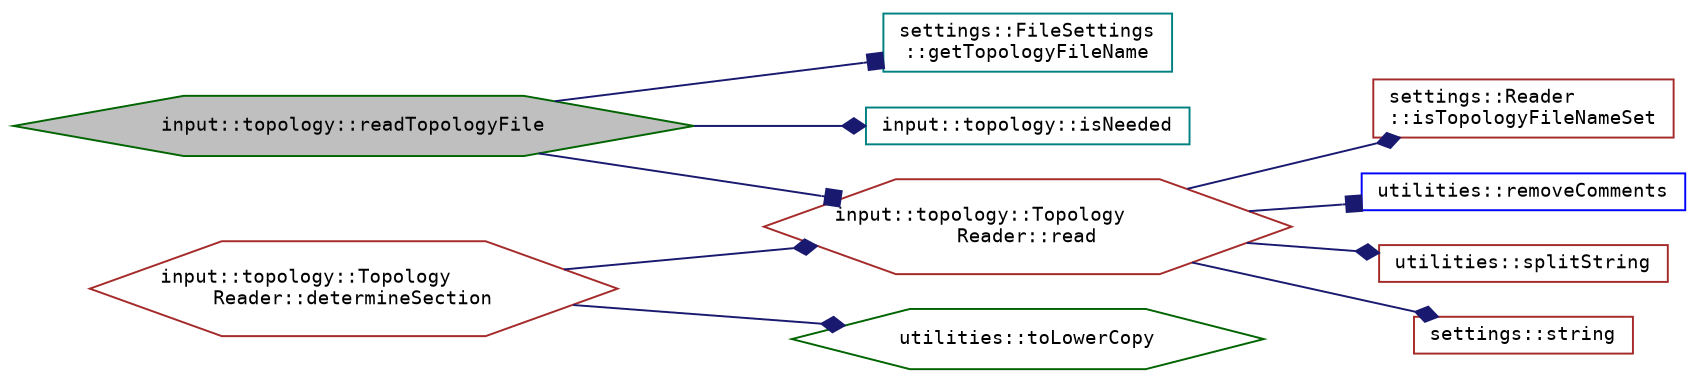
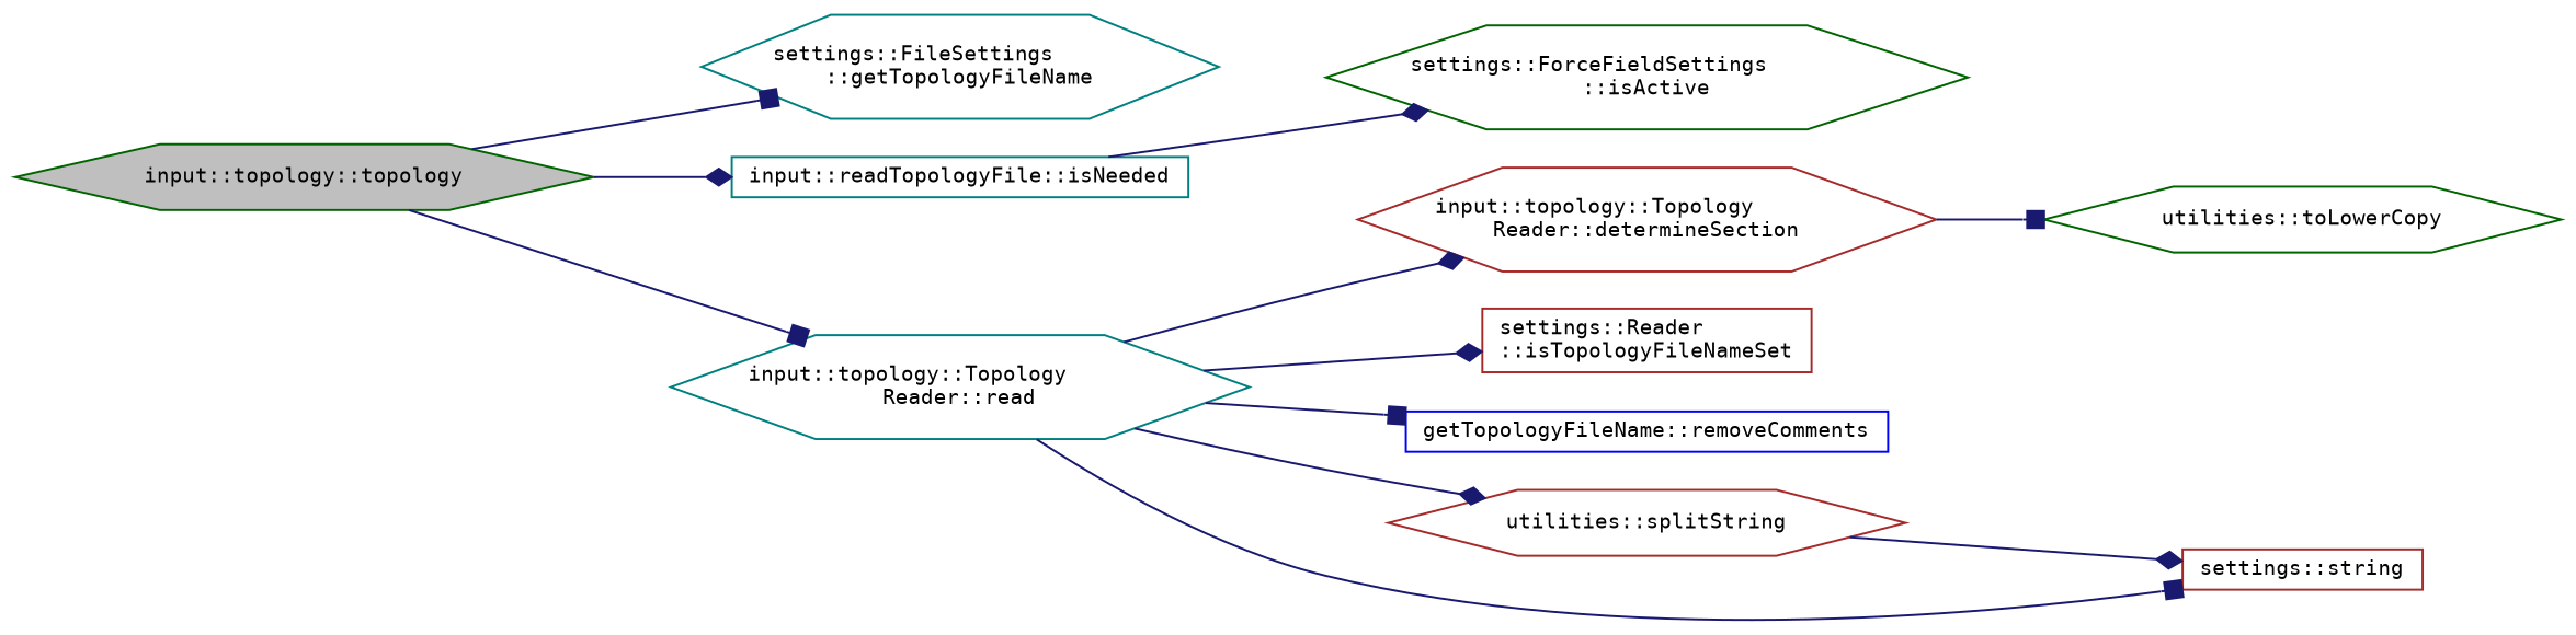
  digraph {
    fontname="DejaVu Sans Mono"
    rankdir=LR
    node [color=brown fillcolor=white fontname="DejaVu Sans Mono" fontsize=10 shape=hexagon style=filled]
    edge [arrowhead=diamond color=midnightblue fontname="DejaVu Sans Mono" fontsize=10 labelfontname=Helvetica labelfontsize=10 style=solid]
-   n1 [color=darkgreen fillcolor=grey75 fontcolor=black height=0.2 label="input::topology::readTopologyFile" width=0.4]
-   n2 [color=teal height=0.2 label="settings::FileSettings\l::getTopologyFileName" shape=box width=0.4]
-   n3 [color=teal height=0.2 label="input::topology::isNeeded" shape=box width=0.4]
-   n4 [height=0.2 label="input::topology::Topology\lReader::read" width=0.4]
+   n1 [color=darkgreen fillcolor=grey75 fontcolor=black height=0.2 label="input::topology::topology" width=0.4]
+   n2 [color=teal height=0.2 label="settings::FileSettings\l::getTopologyFileName" width=0.4]
+   n3 [color=teal height=0.2 label="input::readTopologyFile::isNeeded" shape=box width=0.4]
+   n4 [color=teal height=0.2 label="input::topology::Topology\lReader::read" width=0.4]
+   n5 [color=darkgreen height=0.2 label="settings::ForceFieldSettings\l::isActive" width=0.4]
    n6 [height=0.2 label="input::topology::Topology\lReader::determineSection" width=0.4]
    n7 [height=0.2 label="settings::Reader\l::isTopologyFileNameSet" shape=box width=0.4]
-   n8 [color=blue height=0.2 label="utilities::removeComments" shape=box width=0.4]
-   n9 [height=0.2 label="utilities::splitString" shape=box width=0.4]
+   n8 [color=blue height=0.2 label="getTopologyFileName::removeComments" shape=box width=0.4]
+   n9 [height=0.2 label="utilities::splitString" width=0.4]
    n10 [height=0.2 label="settings::string" shape=box width=0.4]
    n11 [color=darkgreen height=0.2 label="utilities::toLowerCopy" width=0.4]
    n1 -> n2 [arrowhead=box]
    n1 -> n3
    n1 -> n4 [arrowhead=box]
-   n6 -> n4
+   n3 -> n5
+   n4 -> n6
    n4 -> n7
    n4 -> n8 [arrowhead=box]
    n4 -> n9
-   n4 -> n10
-   n6 -> n11
+   n4 -> n10 [arrowhead=box]
+   n6 -> n11 [arrowhead=box]
+   n9 -> n10
  }
